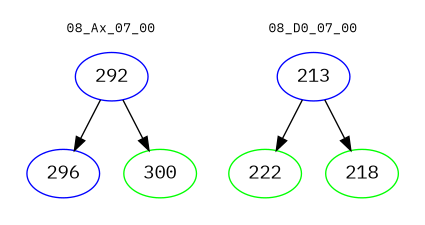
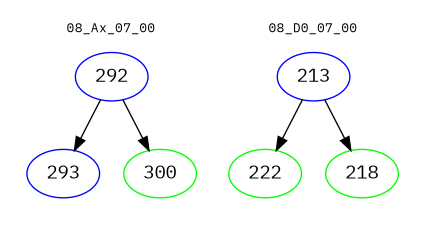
  digraph {
    fontname="IBM Plex Mono"
    node [color=blue fontname="IBM Plex Mono"]
    edge [color=black fontname="IBM Plex Mono"]
    n1 [label=292]
-   n2 [label=296]
+   n2 [label=293]
    n3 [color=green label=300]
    n4 [label=213]
    n5 [color=green label=222]
    n6 [color=green label=218]
    subgraph cluster_1 {
      color=white
      fontsize=10
      label="08_Ax_07_00"
      n1
      n2
      n3
    }
    subgraph cluster_2 {
      color=white
      fontsize=10
      label="08_D0_07_00"
      n4
      n5
      n6
    }
    n1 -> n2
    n1 -> n3
    n4 -> n5
    n4 -> n6
  }
